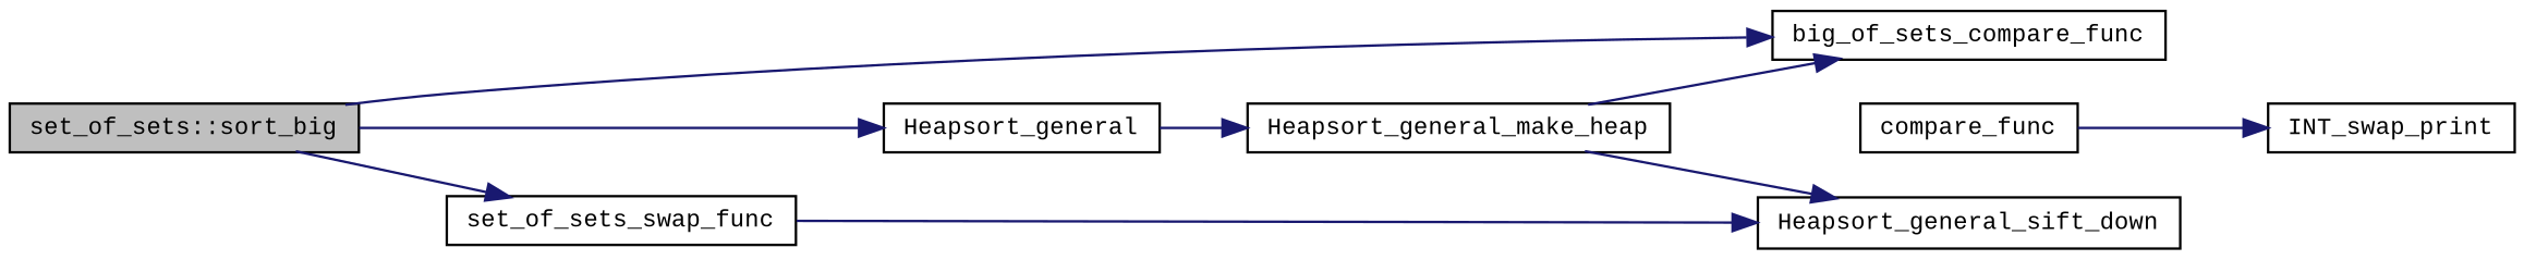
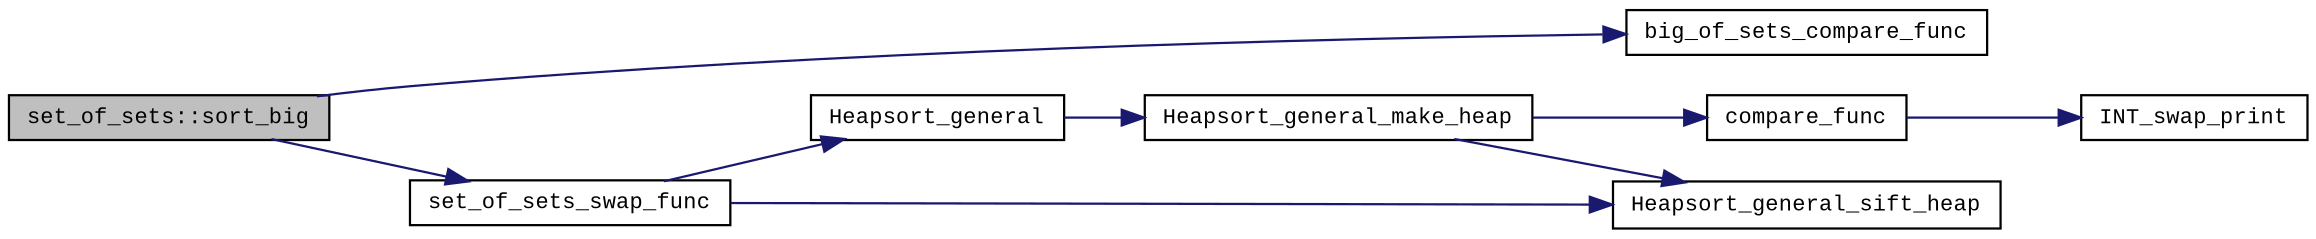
  digraph {
    fontname="Liberation Mono"
    rankdir=LR
    node [color=black fillcolor=white fontname="Liberation Mono" fontsize=10 shape=record style=filled]
    edge [color=midnightblue fontname="Liberation Mono" fontsize=10 labelfontname=Helvetica labelfontsize=10 style=solid]
    n1 [fillcolor=grey75 fontcolor=black height=0.2 label="set_of_sets::sort_big" width=0.4]
    n2 [height=0.2 label=Heapsort_general width=0.4]
    n3 [height=0.2 label=big_of_sets_compare_func width=0.4]
    n4 [height=0.2 label=set_of_sets_swap_func width=0.4]
    n5 [height=0.2 label=Heapsort_general_make_heap width=0.4]
-   n6 [height=0.2 label=Heapsort_general_sift_down width=0.4]
+   n6 [height=0.2 label=Heapsort_general_sift_heap width=0.4]
    n7 [height=0.2 label=compare_func width=0.4]
    n8 [height=0.2 label=INT_swap_print width=0.4]
-   n1 -> n2
+   n4 -> n2
    n1 -> n3
    n1 -> n4
    n2 -> n5
    n4 -> n6
    n5 -> n6
-   n5 -> n3
+   n5 -> n7
    n7 -> n8
  }
